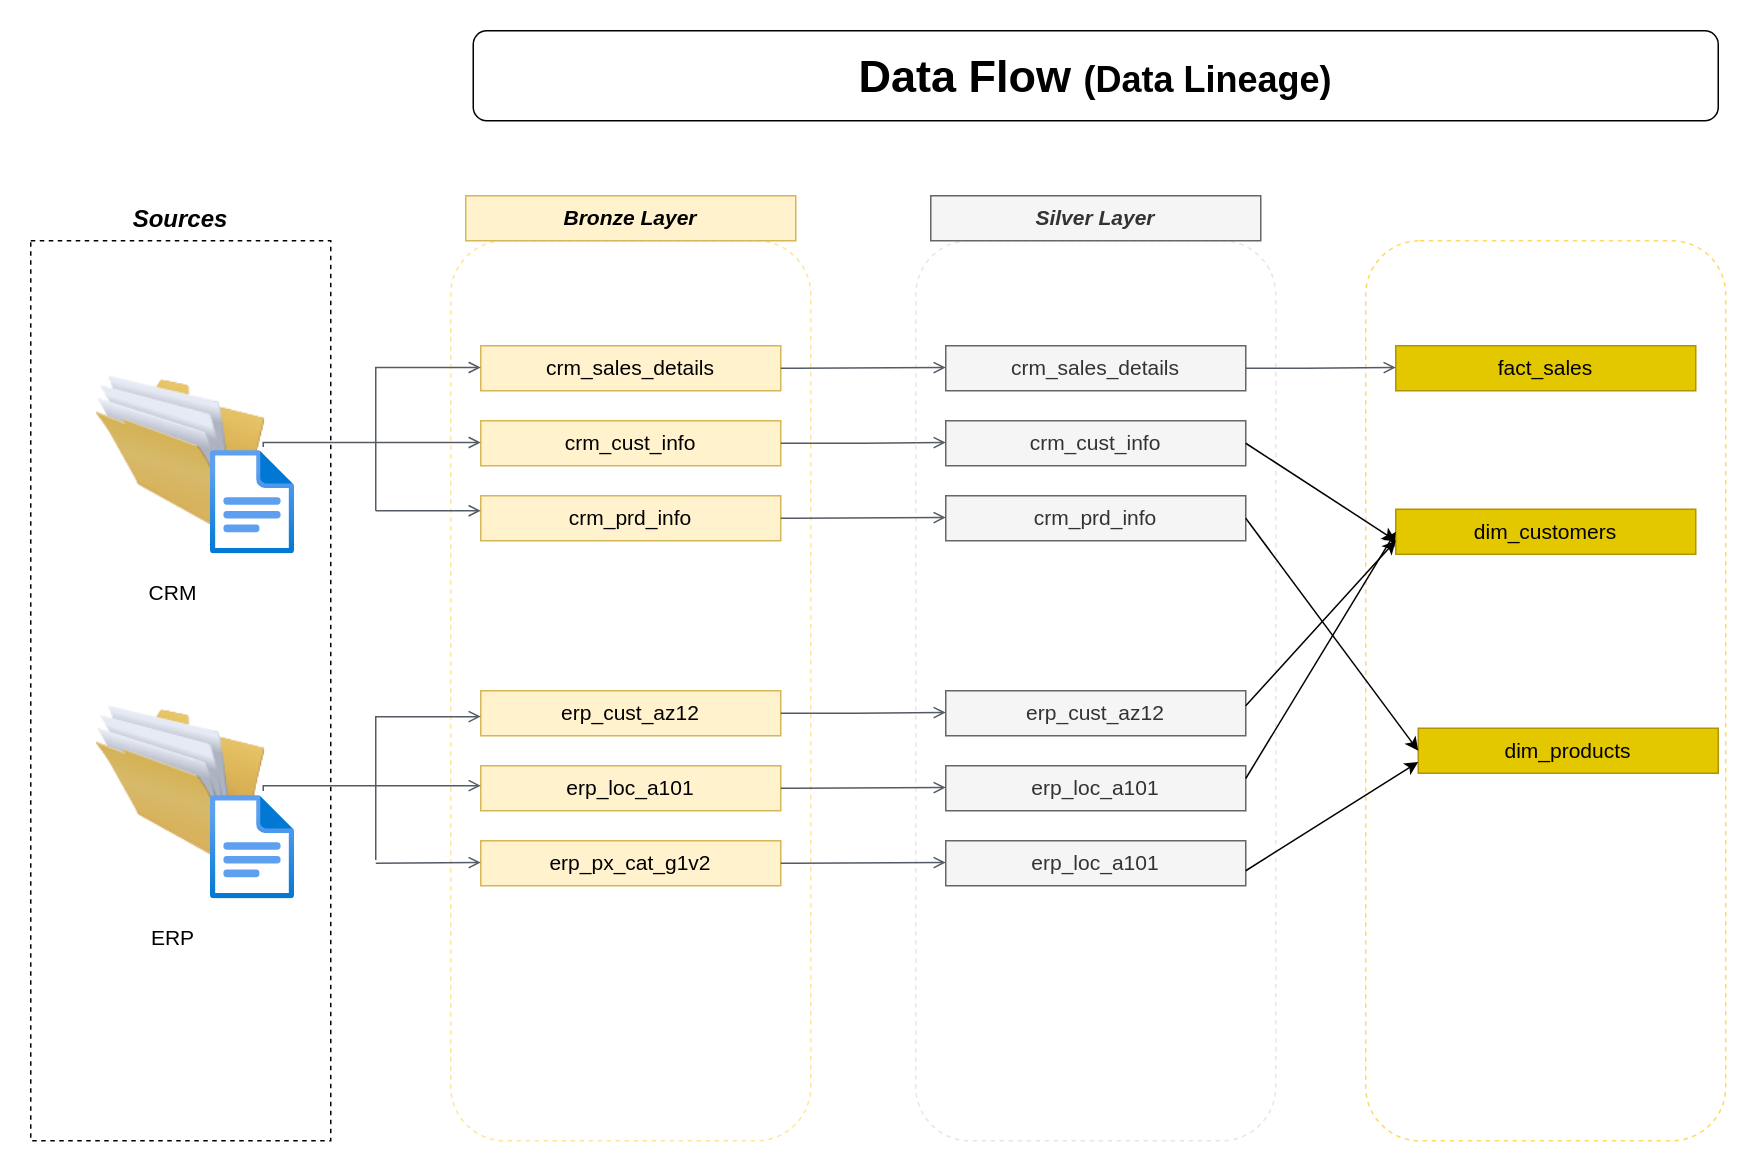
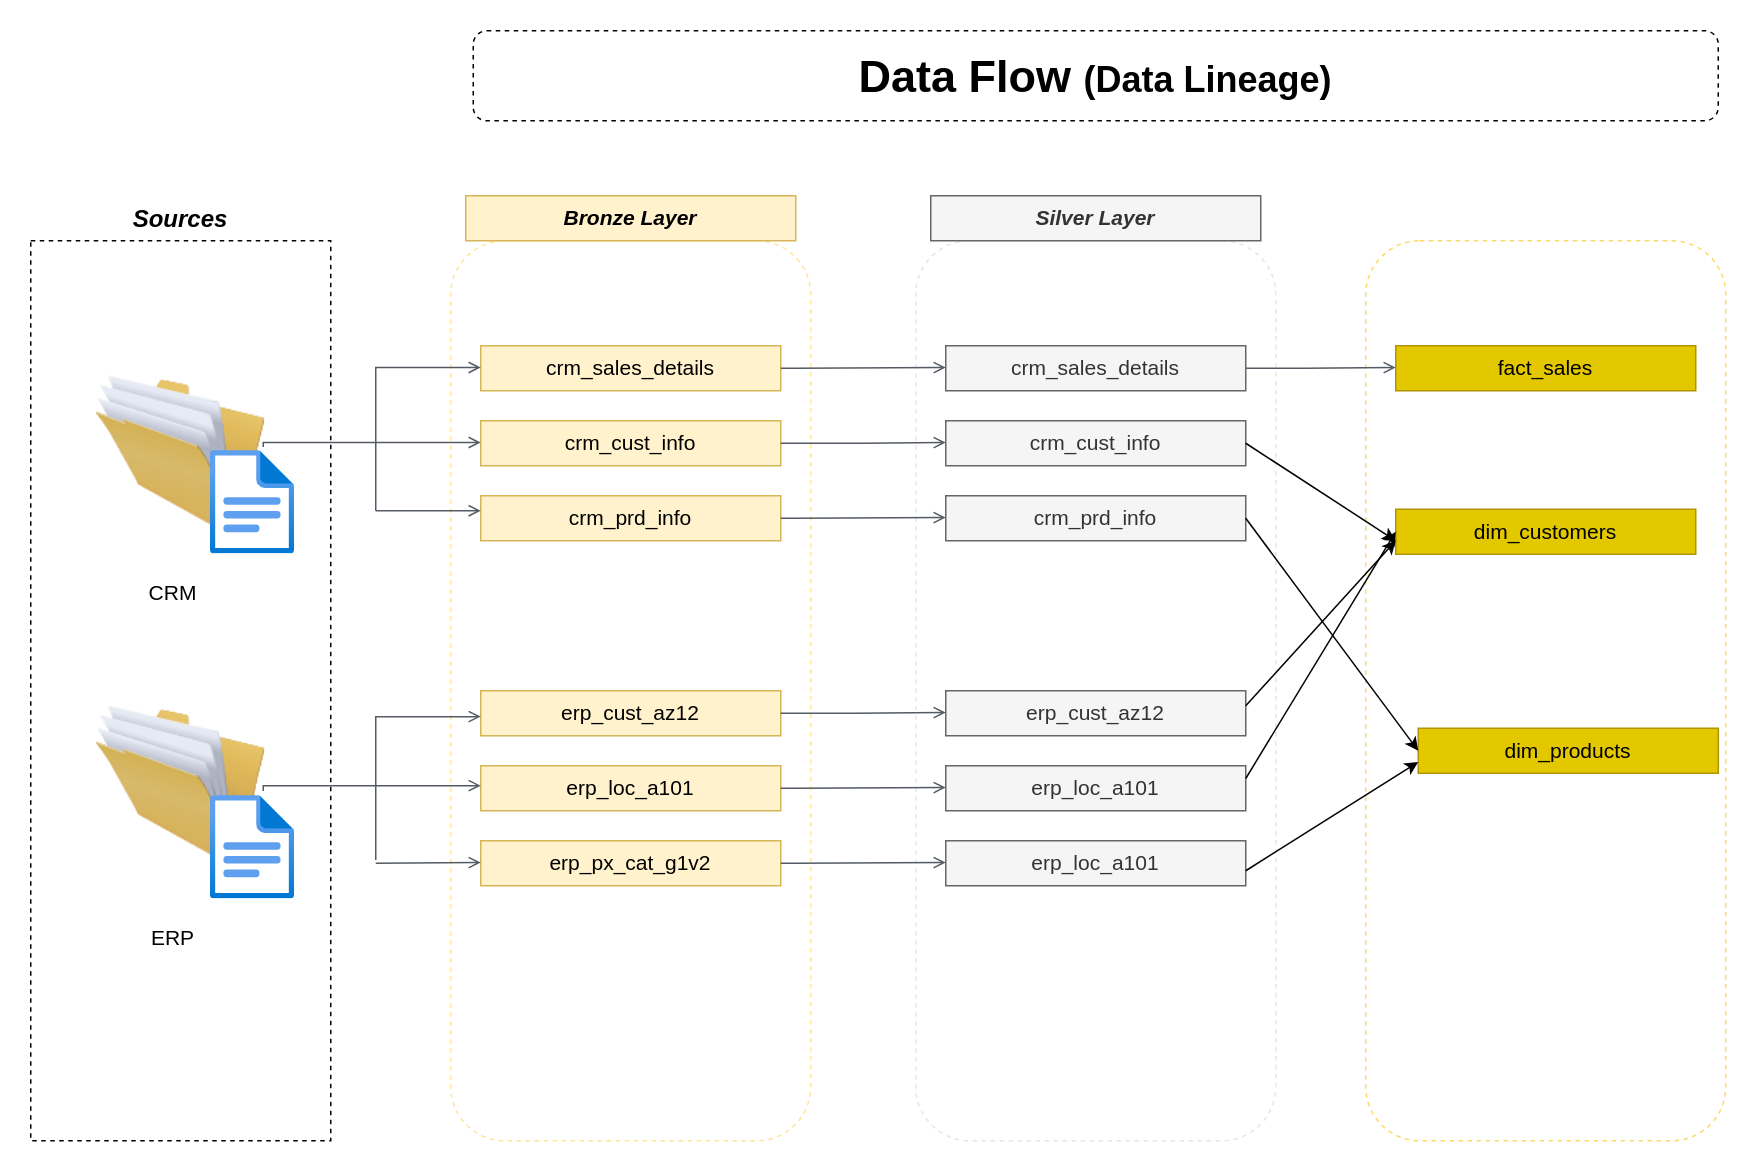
  <mxCell id="0" />
  <mxCell id="1" parent="0" />
  <mxCell id="2" value="" style="rounded=0;whiteSpace=wrap;html=1;dashed=1;" parent="1" vertex="1"><mxGeometry x="20" y="160" width="200" height="600" as="geometry" /></mxCell>
  <mxCell id="3" value="&lt;font style=&quot;font-size: 16px;&quot;&gt;&lt;b&gt;&lt;i&gt;Sources&lt;/i&gt;&lt;/b&gt;&lt;/font&gt;" style="text;html=1;align=center;verticalAlign=middle;whiteSpace=wrap;rounded=0;" parent="1" vertex="1"><mxGeometry x="20" y="130" width="200" height="30" as="geometry" /></mxCell>
  <mxCell id="4" value="" style="image;html=1;image=img/lib/clip_art/general/Full_Folder_128x128.png" parent="1" vertex="1"><mxGeometry x="60" y="250" width="120" height="110" as="geometry" /></mxCell>
  <mxCell id="5" value="" style="image;html=1;image=img/lib/clip_art/general/Full_Folder_128x128.png" parent="1" vertex="1"><mxGeometry x="60" y="470" width="120" height="110" as="geometry" /></mxCell>
  <mxCell id="6" value="" style="image;aspect=fixed;html=1;points=[];align=center;fontSize=12;image=img/lib/azure2/general/File.svg;" parent="1" vertex="1"><mxGeometry x="140" y="300" width="56.0" height="69" as="geometry" /></mxCell>
  <mxCell id="7" value="" style="image;aspect=fixed;html=1;points=[];align=center;fontSize=12;image=img/lib/azure2/general/File.svg;" parent="1" vertex="1"><mxGeometry x="140" y="530" width="56.0" height="69" as="geometry" /></mxCell>
  <mxCell id="8" value="&lt;font style=&quot;font-size: 14px;&quot;&gt;CRM&lt;/font&gt;" style="text;html=1;align=center;verticalAlign=middle;whiteSpace=wrap;rounded=0;" parent="1" vertex="1"><mxGeometry x="50" y="380" width="130" height="30" as="geometry" /></mxCell>
  <mxCell id="9" value="&lt;font style=&quot;font-size: 14px;&quot;&gt;ERP&lt;/font&gt;" style="text;html=1;align=center;verticalAlign=middle;whiteSpace=wrap;rounded=0;" parent="1" vertex="1"><mxGeometry x="50" y="610" width="130" height="30" as="geometry" /></mxCell>
  <mxCell id="10" value="" style="rounded=1;whiteSpace=wrap;html=1;dashed=1;fontStyle=1;strokeColor=#FFE599;" parent="1" vertex="1"><mxGeometry x="300" y="160" width="240" height="600" as="geometry" /></mxCell>
  <mxCell id="11" value="&lt;font style=&quot;font-size: 14px;&quot;&gt;&lt;b&gt;&lt;i&gt;Bronze Layer&lt;/i&gt;&lt;/b&gt;&lt;/font&gt;" style="text;html=1;align=center;verticalAlign=middle;whiteSpace=wrap;rounded=0;fillColor=#fff2cc;strokeColor=#d6b656;" parent="1" vertex="1"><mxGeometry x="310" y="130" width="220" height="30" as="geometry" /></mxCell>
  <mxCell id="12" value="&lt;font style=&quot;font-size: 14px;&quot;&gt;crm_sales_details&lt;/font&gt;" style="text;html=1;align=center;verticalAlign=middle;whiteSpace=wrap;rounded=0;fillColor=#fff2cc;strokeColor=#d6b656;" parent="1" vertex="1"><mxGeometry x="320" y="230" width="200" height="30" as="geometry" /></mxCell>
  <mxCell id="13" value="&lt;font style=&quot;font-size: 14px;&quot;&gt;crm_cust_info&lt;/font&gt;" style="text;html=1;align=center;verticalAlign=middle;whiteSpace=wrap;rounded=0;fillColor=#fff2cc;strokeColor=#d6b656;" parent="1" vertex="1"><mxGeometry x="320" y="280" width="200" height="30" as="geometry" /></mxCell>
  <mxCell id="14" value="&lt;font style=&quot;font-size: 14px;&quot;&gt;crm_prd_info&lt;/font&gt;" style="text;html=1;align=center;verticalAlign=middle;whiteSpace=wrap;rounded=0;fillColor=#fff2cc;strokeColor=#d6b656;" parent="1" vertex="1"><mxGeometry x="320" y="330" width="200" height="30" as="geometry" /></mxCell>
  <mxCell id="15" value="&lt;font style=&quot;font-size: 14px;&quot;&gt;erp_cust_az12&lt;/font&gt;" style="text;html=1;align=center;verticalAlign=middle;whiteSpace=wrap;rounded=0;fillColor=#fff2cc;strokeColor=#d6b656;" parent="1" vertex="1"><mxGeometry x="320" y="460" width="200" height="30" as="geometry" /></mxCell>
  <mxCell id="16" value="&lt;font style=&quot;font-size: 14px;&quot;&gt;erp_loc_a101&lt;/font&gt;" style="text;html=1;align=center;verticalAlign=middle;whiteSpace=wrap;rounded=0;fillColor=#fff2cc;strokeColor=#d6b656;" parent="1" vertex="1"><mxGeometry x="320" y="510" width="200" height="30" as="geometry" /></mxCell>
  <mxCell id="17" value="&lt;font style=&quot;font-size: 14px;&quot;&gt;erp_px_cat_g1v2&lt;/font&gt;" style="text;html=1;align=center;verticalAlign=middle;whiteSpace=wrap;rounded=0;fillColor=#fff2cc;strokeColor=#d6b656;" parent="1" vertex="1"><mxGeometry x="320" y="560" width="200" height="30" as="geometry" /></mxCell>
  <mxCell id="18" value="" style="edgeStyle=orthogonalEdgeStyle;html=1;endArrow=open;elbow=vertical;startArrow=none;endFill=0;strokeColor=#545B64;rounded=0;" parent="1" edge="1"><mxGeometry width="100" relative="1" as="geometry"><mxPoint x="250" y="340" as="sourcePoint" /><mxPoint x="320" y="244.5" as="targetPoint" /><Array as="points"><mxPoint x="320" y="244.5" /><mxPoint x="320" y="244.5" /></Array></mxGeometry></mxCell>
  <mxCell id="19" value="" style="edgeStyle=orthogonalEdgeStyle;html=1;endArrow=open;elbow=vertical;startArrow=none;endFill=0;strokeColor=#545B64;rounded=0;" parent="1" edge="1"><mxGeometry width="100" relative="1" as="geometry"><mxPoint x="250" y="340" as="sourcePoint" /><mxPoint x="320" y="340" as="targetPoint" /><Array as="points"><mxPoint x="310" y="340" /><mxPoint x="310" y="340" /></Array></mxGeometry></mxCell>
  <mxCell id="20" value="" style="edgeStyle=orthogonalEdgeStyle;html=1;endArrow=open;elbow=vertical;startArrow=none;endFill=0;strokeColor=#545B64;rounded=0;exitX=0.625;exitY=-0.036;exitDx=0;exitDy=0;exitPerimeter=0;" parent="1" source="6" edge="1"><mxGeometry width="100" relative="1" as="geometry"><mxPoint x="220" y="294.5" as="sourcePoint" /><mxPoint x="320" y="294.5" as="targetPoint" /><Array as="points"><mxPoint x="175" y="295" /></Array></mxGeometry></mxCell>
  <mxCell id="21" value="" style="edgeStyle=orthogonalEdgeStyle;html=1;endArrow=open;elbow=vertical;startArrow=none;endFill=0;strokeColor=#545B64;rounded=0;exitX=0.625;exitY=-0.036;exitDx=0;exitDy=0;exitPerimeter=0;" parent="1" edge="1"><mxGeometry width="100" relative="1" as="geometry"><mxPoint x="175" y="526.75" as="sourcePoint" /><mxPoint x="320" y="523.25" as="targetPoint" /><Array as="points"><mxPoint x="175" y="523.75" /></Array></mxGeometry></mxCell>
  <mxCell id="22" value="" style="edgeStyle=orthogonalEdgeStyle;html=1;endArrow=open;elbow=vertical;startArrow=none;endFill=0;strokeColor=#545B64;rounded=0;" parent="1" edge="1"><mxGeometry width="100" relative="1" as="geometry"><mxPoint x="250" y="572.75" as="sourcePoint" /><mxPoint x="320" y="477.25" as="targetPoint" /><Array as="points"><mxPoint x="250" y="477.25" /></Array></mxGeometry></mxCell>
  <mxCell id="23" value="" style="edgeStyle=orthogonalEdgeStyle;html=1;endArrow=open;elbow=vertical;startArrow=none;endFill=0;strokeColor=#545B64;rounded=0;" parent="1" edge="1"><mxGeometry width="100" relative="1" as="geometry"><mxPoint x="250" y="575" as="sourcePoint" /><mxPoint x="320" y="574.5" as="targetPoint" /><Array as="points"><mxPoint x="250" y="574.5" /><mxPoint x="250" y="574.5" /></Array></mxGeometry></mxCell>
  <mxCell id="24" value="" style="rounded=1;whiteSpace=wrap;html=1;dashed=1;fontStyle=1;strokeColor=#E6E6E6;" parent="1" vertex="1"><mxGeometry x="610" y="160" width="240" height="600" as="geometry" /></mxCell>
  <mxCell id="25" value="&lt;font style=&quot;font-size: 14px;&quot;&gt;&lt;b&gt;&lt;i&gt;Silver Layer&lt;/i&gt;&lt;/b&gt;&lt;/font&gt;" style="text;html=1;align=center;verticalAlign=middle;whiteSpace=wrap;rounded=0;fillColor=#f5f5f5;strokeColor=#666666;fontColor=#333333;" parent="1" vertex="1"><mxGeometry x="620" y="130" width="220" height="30" as="geometry" /></mxCell>
  <mxCell id="26" value="&lt;font style=&quot;font-size: 14px;&quot;&gt;crm_sales_details&lt;/font&gt;" style="text;html=1;align=center;verticalAlign=middle;whiteSpace=wrap;rounded=0;fillColor=#f5f5f5;strokeColor=#666666;fontColor=#333333;" parent="1" vertex="1"><mxGeometry x="630" y="230" width="200" height="30" as="geometry" /></mxCell>
  <mxCell id="27" value="&lt;font style=&quot;font-size: 14px;&quot;&gt;crm_cust_info&lt;/font&gt;" style="text;html=1;align=center;verticalAlign=middle;whiteSpace=wrap;rounded=0;fillColor=#f5f5f5;strokeColor=#666666;fontColor=#333333;" parent="1" vertex="1"><mxGeometry x="630" y="280" width="200" height="30" as="geometry" /></mxCell>
  <mxCell id="28" value="&lt;font style=&quot;font-size: 14px;&quot;&gt;crm_prd_info&lt;/font&gt;" style="text;html=1;align=center;verticalAlign=middle;whiteSpace=wrap;rounded=0;fillColor=#f5f5f5;strokeColor=#666666;fontColor=#333333;" parent="1" vertex="1"><mxGeometry x="630" y="330" width="200" height="30" as="geometry" /></mxCell>
  <mxCell id="29" value="" style="edgeStyle=orthogonalEdgeStyle;html=1;endArrow=open;elbow=vertical;startArrow=none;endFill=0;strokeColor=#545B64;rounded=0;exitX=1;exitY=0.5;exitDx=0;exitDy=0;" parent="1" source="12" edge="1"><mxGeometry width="100" relative="1" as="geometry"><mxPoint x="530" y="244.5" as="sourcePoint" /><mxPoint x="630" y="244.5" as="targetPoint" /><Array as="points"><mxPoint x="530" y="245" /></Array></mxGeometry></mxCell>
  <mxCell id="30" value="" style="edgeStyle=orthogonalEdgeStyle;html=1;endArrow=open;elbow=vertical;startArrow=none;endFill=0;strokeColor=#545B64;rounded=0;exitX=1;exitY=0.5;exitDx=0;exitDy=0;" parent="1" edge="1"><mxGeometry width="100" relative="1" as="geometry"><mxPoint x="520" y="295" as="sourcePoint" /><mxPoint x="630" y="294.5" as="targetPoint" /><Array as="points"><mxPoint x="575" y="295.5" /></Array></mxGeometry></mxCell>
  <mxCell id="31" value="" style="edgeStyle=orthogonalEdgeStyle;html=1;endArrow=open;elbow=vertical;startArrow=none;endFill=0;strokeColor=#545B64;rounded=0;exitX=1;exitY=0.5;exitDx=0;exitDy=0;" parent="1" edge="1"><mxGeometry width="100" relative="1" as="geometry"><mxPoint x="520" y="345" as="sourcePoint" /><mxPoint x="630" y="344.5" as="targetPoint" /><Array as="points"><mxPoint x="530" y="345" /></Array></mxGeometry></mxCell>
  <mxCell id="32" value="&lt;font style=&quot;font-size: 14px;&quot;&gt;erp_cust_az12&lt;/font&gt;" style="text;html=1;align=center;verticalAlign=middle;whiteSpace=wrap;rounded=0;fillColor=#f5f5f5;strokeColor=#666666;fontColor=#333333;" parent="1" vertex="1"><mxGeometry x="630" y="460" width="200" height="30" as="geometry" /></mxCell>
  <mxCell id="33" value="&lt;font style=&quot;font-size: 14px;&quot;&gt;erp_loc_a101&lt;/font&gt;" style="text;html=1;align=center;verticalAlign=middle;whiteSpace=wrap;rounded=0;fillColor=#f5f5f5;strokeColor=#666666;fontColor=#333333;" parent="1" vertex="1"><mxGeometry x="630" y="510" width="200" height="30" as="geometry" /></mxCell>
  <mxCell id="34" value="&lt;font style=&quot;font-size: 14px;&quot;&gt;erp_loc_a101&lt;/font&gt;" style="text;html=1;align=center;verticalAlign=middle;whiteSpace=wrap;rounded=0;fillColor=#f5f5f5;strokeColor=#666666;fontColor=#333333;" parent="1" vertex="1"><mxGeometry x="630" y="560" width="200" height="30" as="geometry" /></mxCell>
  <mxCell id="35" value="" style="edgeStyle=orthogonalEdgeStyle;html=1;endArrow=open;elbow=vertical;startArrow=none;endFill=0;strokeColor=#545B64;rounded=0;exitX=1;exitY=0.5;exitDx=0;exitDy=0;" parent="1" edge="1"><mxGeometry width="100" relative="1" as="geometry"><mxPoint x="520" y="475" as="sourcePoint" /><mxPoint x="630" y="474.5" as="targetPoint" /><Array as="points"><mxPoint x="570" y="475.5" /></Array></mxGeometry></mxCell>
  <mxCell id="36" value="" style="edgeStyle=orthogonalEdgeStyle;html=1;endArrow=open;elbow=vertical;startArrow=none;endFill=0;strokeColor=#545B64;rounded=0;exitX=1;exitY=0.5;exitDx=0;exitDy=0;" parent="1" edge="1"><mxGeometry width="100" relative="1" as="geometry"><mxPoint x="520" y="525" as="sourcePoint" /><mxPoint x="630" y="524.5" as="targetPoint" /><Array as="points"><mxPoint x="530" y="525" /></Array></mxGeometry></mxCell>
  <mxCell id="37" value="" style="edgeStyle=orthogonalEdgeStyle;html=1;endArrow=open;elbow=vertical;startArrow=none;endFill=0;strokeColor=#545B64;rounded=0;exitX=1;exitY=0.5;exitDx=0;exitDy=0;" parent="1" edge="1"><mxGeometry width="100" relative="1" as="geometry"><mxPoint x="520" y="575" as="sourcePoint" /><mxPoint x="630" y="574.5" as="targetPoint" /><Array as="points"><mxPoint x="530" y="575" /></Array></mxGeometry></mxCell>
  <mxCell id="38" value="" style="rounded=1;whiteSpace=wrap;html=1;dashed=1;fontStyle=1;strokeColor=#FFD966;" parent="1" vertex="1"><mxGeometry x="910" y="160" width="240" height="600" as="geometry" /></mxCell>
  <mxCell id="39" value="&lt;font style=&quot;font-size: 14px;&quot;&gt;fact_sales&lt;/font&gt;" style="text;html=1;align=center;verticalAlign=middle;whiteSpace=wrap;rounded=0;fillColor=#e3c800;strokeColor=#B09500;fontColor=#000000;" parent="1" vertex="1"><mxGeometry x="930" y="230" width="200" height="30" as="geometry" /></mxCell>
  <mxCell id="40" value="&lt;font style=&quot;font-size: 14px;&quot;&gt;dim_customers&lt;/font&gt;" style="text;html=1;align=center;verticalAlign=middle;whiteSpace=wrap;rounded=0;fillColor=#e3c800;strokeColor=#B09500;fontColor=#000000;" parent="1" vertex="1"><mxGeometry x="930" y="339" width="200" height="30" as="geometry" /></mxCell>
  <mxCell id="41" value="&lt;font style=&quot;font-size: 14px;&quot;&gt;dim_products&lt;/font&gt;" style="text;html=1;align=center;verticalAlign=middle;whiteSpace=wrap;rounded=0;fillColor=#e3c800;strokeColor=#B09500;fontColor=#000000;" parent="1" vertex="1"><mxGeometry x="945" y="485" width="200" height="30" as="geometry" /></mxCell>
  <mxCell id="42" value="" style="edgeStyle=orthogonalEdgeStyle;html=1;endArrow=open;elbow=vertical;startArrow=none;endFill=0;strokeColor=#545B64;rounded=0;" parent="1" edge="1"><mxGeometry width="100" relative="1" as="geometry"><mxPoint x="830" y="245" as="sourcePoint" /><mxPoint x="930" y="244.5" as="targetPoint" /><Array as="points"><mxPoint x="870" y="245.5" /></Array></mxGeometry></mxCell>
  <mxCell id="43" value="" style="endArrow=classic;html=1;rounded=0;entryX=0;entryY=0.75;entryDx=0;entryDy=0;" parent="1" target="41" edge="1"><mxGeometry width="50" height="50" relative="1" as="geometry"><mxPoint x="830" y="580" as="sourcePoint" /><mxPoint x="880" y="530" as="targetPoint" /></mxGeometry></mxCell>
  <mxCell id="44" value="" style="endArrow=classic;html=1;rounded=0;entryX=0;entryY=0.75;entryDx=0;entryDy=0;exitX=1;exitY=0.5;exitDx=0;exitDy=0;" parent="1" source="27" edge="1"><mxGeometry width="50" height="50" relative="1" as="geometry"><mxPoint x="840" y="273" as="sourcePoint" /><mxPoint x="930" y="360" as="targetPoint" /><Array as="points" /></mxGeometry></mxCell>
  <mxCell id="45" value="" style="endArrow=classic;html=1;rounded=0;entryX=0;entryY=0.5;entryDx=0;entryDy=0;exitX=1;exitY=0.5;exitDx=0;exitDy=0;" parent="1" target="41" edge="1"><mxGeometry width="50" height="50" relative="1" as="geometry"><mxPoint x="830" y="345" as="sourcePoint" /><mxPoint x="930" y="410" as="targetPoint" /><Array as="points" /></mxGeometry></mxCell>
  <mxCell id="46" value="" style="endArrow=classic;html=1;rounded=0;" parent="1" edge="1"><mxGeometry width="50" height="50" relative="1" as="geometry"><mxPoint x="830" y="470" as="sourcePoint" /><mxPoint x="930" y="360" as="targetPoint" /></mxGeometry></mxCell>
  <mxCell id="47" value="" style="endArrow=classic;html=1;rounded=0;entryX=0;entryY=0.5;entryDx=0;entryDy=0;" parent="1" target="40" edge="1"><mxGeometry width="50" height="50" relative="1" as="geometry"><mxPoint x="830" y="518.5" as="sourcePoint" /><mxPoint x="920" y="431.5" as="targetPoint" /></mxGeometry></mxCell>
- <mxCell id="48" value="&lt;font style=&quot;&quot;&gt;&lt;b style=&quot;&quot;&gt;&lt;span style=&quot;font-size: 30px;&quot;&gt;Data Flow &lt;/span&gt;&lt;font style=&quot;font-size: 24px;&quot;&gt;(Data Lineage)&lt;/font&gt;&lt;/b&gt;&lt;/font&gt;" style="rounded=1;whiteSpace=wrap;html=1;" vertex="1" parent="1"><mxGeometry x="315" y="20" width="830" height="60" as="geometry" /></mxCell>
+ <mxCell id="48" value="&lt;font style=&quot;&quot;&gt;&lt;b style=&quot;&quot;&gt;&lt;span style=&quot;font-size: 30px;&quot;&gt;Data Flow &lt;/span&gt;&lt;font style=&quot;font-size: 24px;&quot;&gt;(Data Lineage)&lt;/font&gt;&lt;/b&gt;&lt;/font&gt;" style="rounded=1;whiteSpace=wrap;html=1;dashed=1;" vertex="1" parent="1"><mxGeometry x="315" y="20" width="830" height="60" as="geometry" /></mxCell>
